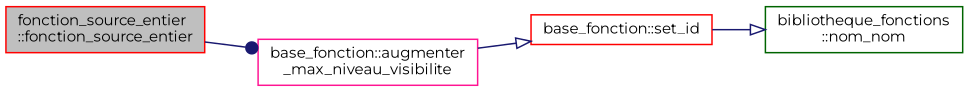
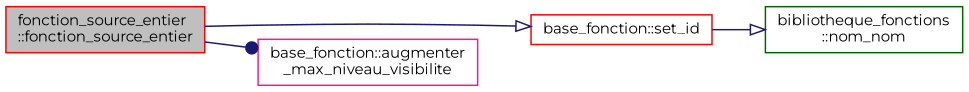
  digraph {
    fontname=Montserrat
    rankdir=LR
    node [color=red fillcolor=white fontname=Montserrat fontsize=10 shape=record style=filled]
    edge [arrowhead=onormal color=midnightblue fontname=Montserrat fontsize=10 labelfontname=Helvetica labelfontsize=10 style=solid]
    n1 [fillcolor=grey75 fontcolor=black height=0.2 label="fonction_source_entier\l::fonction_source_entier" width=0.4]
    n2 [height=0.2 label="base_fonction::set_id" width=0.4]
    n3 [color=deeppink height=0.2 label="base_fonction::augmenter\l_max_niveau_visibilite" width=0.4]
    n4 [color=darkgreen height=0.2 label="bibliotheque_fonctions\l::nom_nom" width=0.4]
-   n3 -> n2
+   n1 -> n2
    n1 -> n3 [arrowhead=dot]
    n2 -> n4
  }
